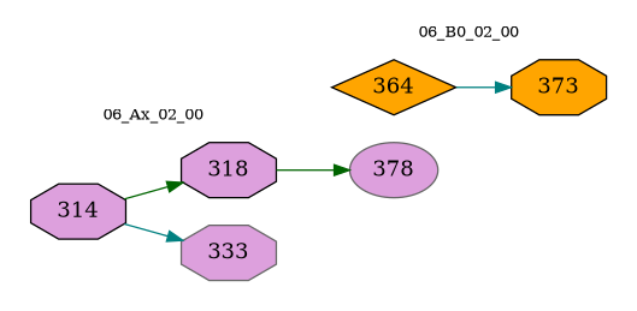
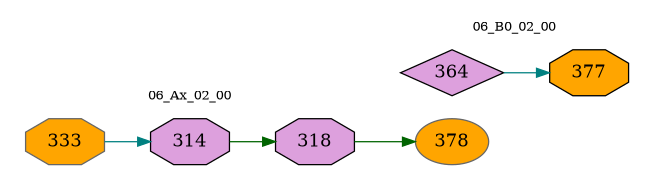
  digraph {
    rankdir=LR
    node [color=black fillcolor=plum shape=octagon style=filled]
    edge [color=teal]
    n1 [label=314]
-   n2 [color=gray40 label=333]
+   n2 [color=gray40 fillcolor=orange label=333]
    n3 [label=318]
-   n4 [fillcolor=orange label=364 shape=diamond]
-   n5 [color=gray40 label=378 shape=ellipse]
-   n6 [fillcolor=orange label=373]
+   n4 [label=364 shape=diamond]
+   n5 [color=gray40 fillcolor=orange label=378 shape=ellipse]
+   n6 [fillcolor=orange label=377]
    subgraph cluster_1 {
      color=white
      fontsize=10
      label="06_Ax_02_00"
      n1
      n2
      n3
    }
    subgraph cluster_2 {
      color=white
      fontsize=10
      label="06_B0_02_00"
      n4
      n5
      n6
    }
-   n1 -> n2
+   n2 -> n1
    n1 -> n3 [color=darkgreen]
    n3 -> n5 [color=darkgreen]
    n4 -> n6
  }
